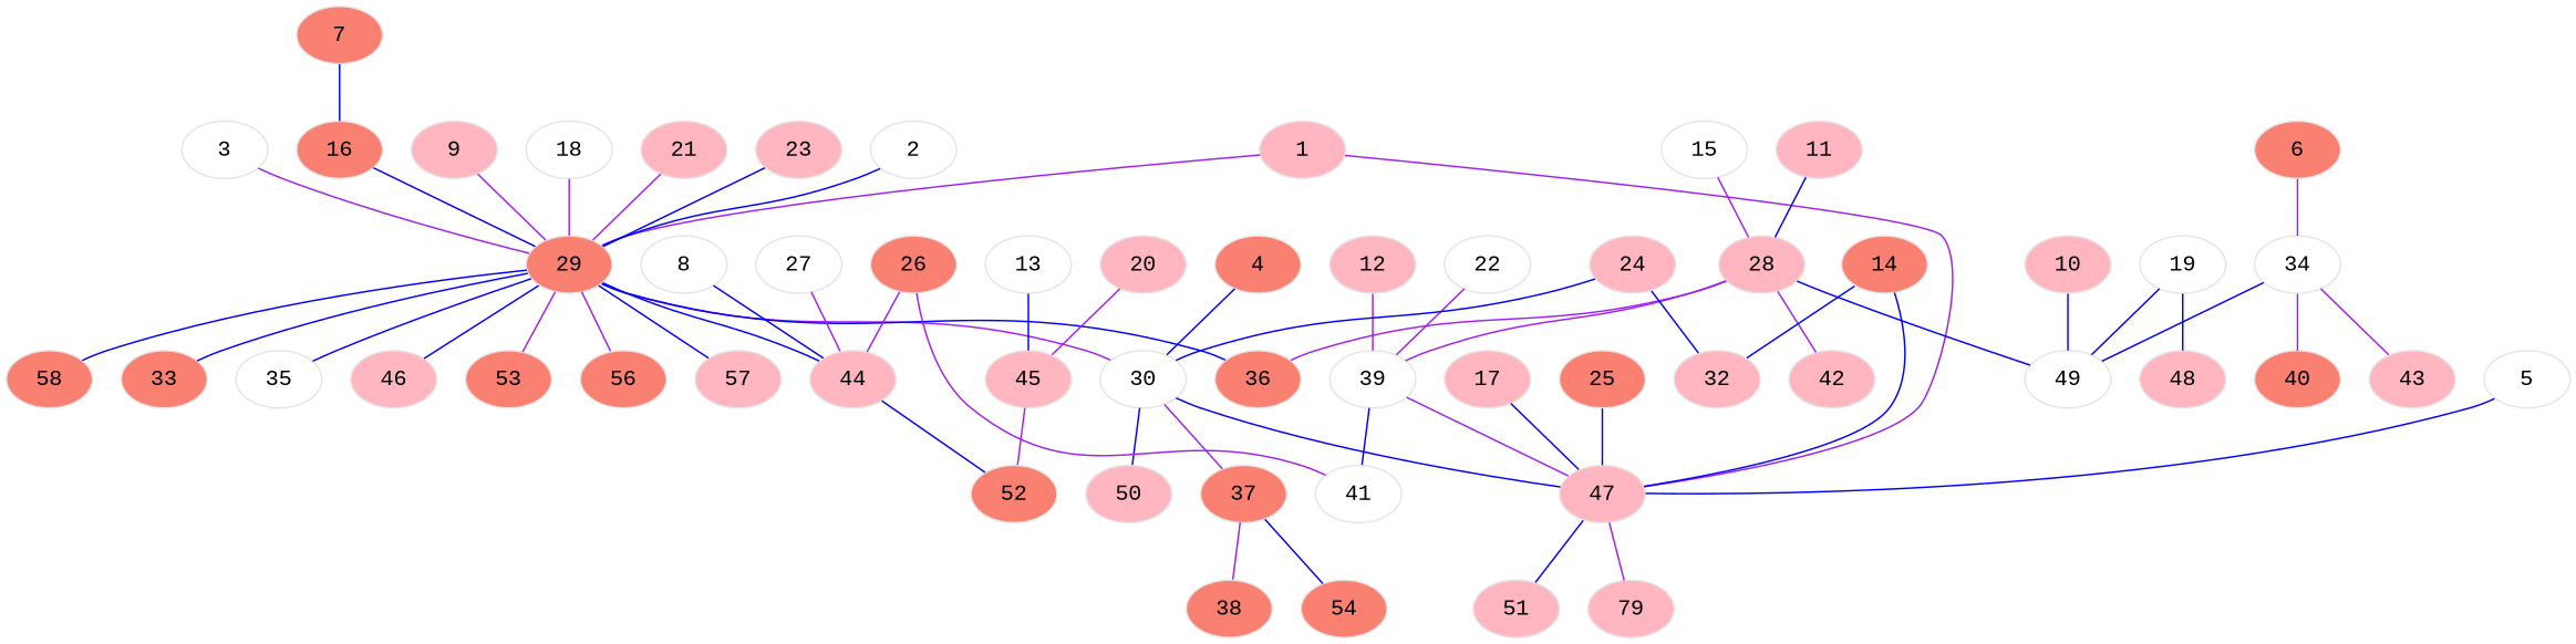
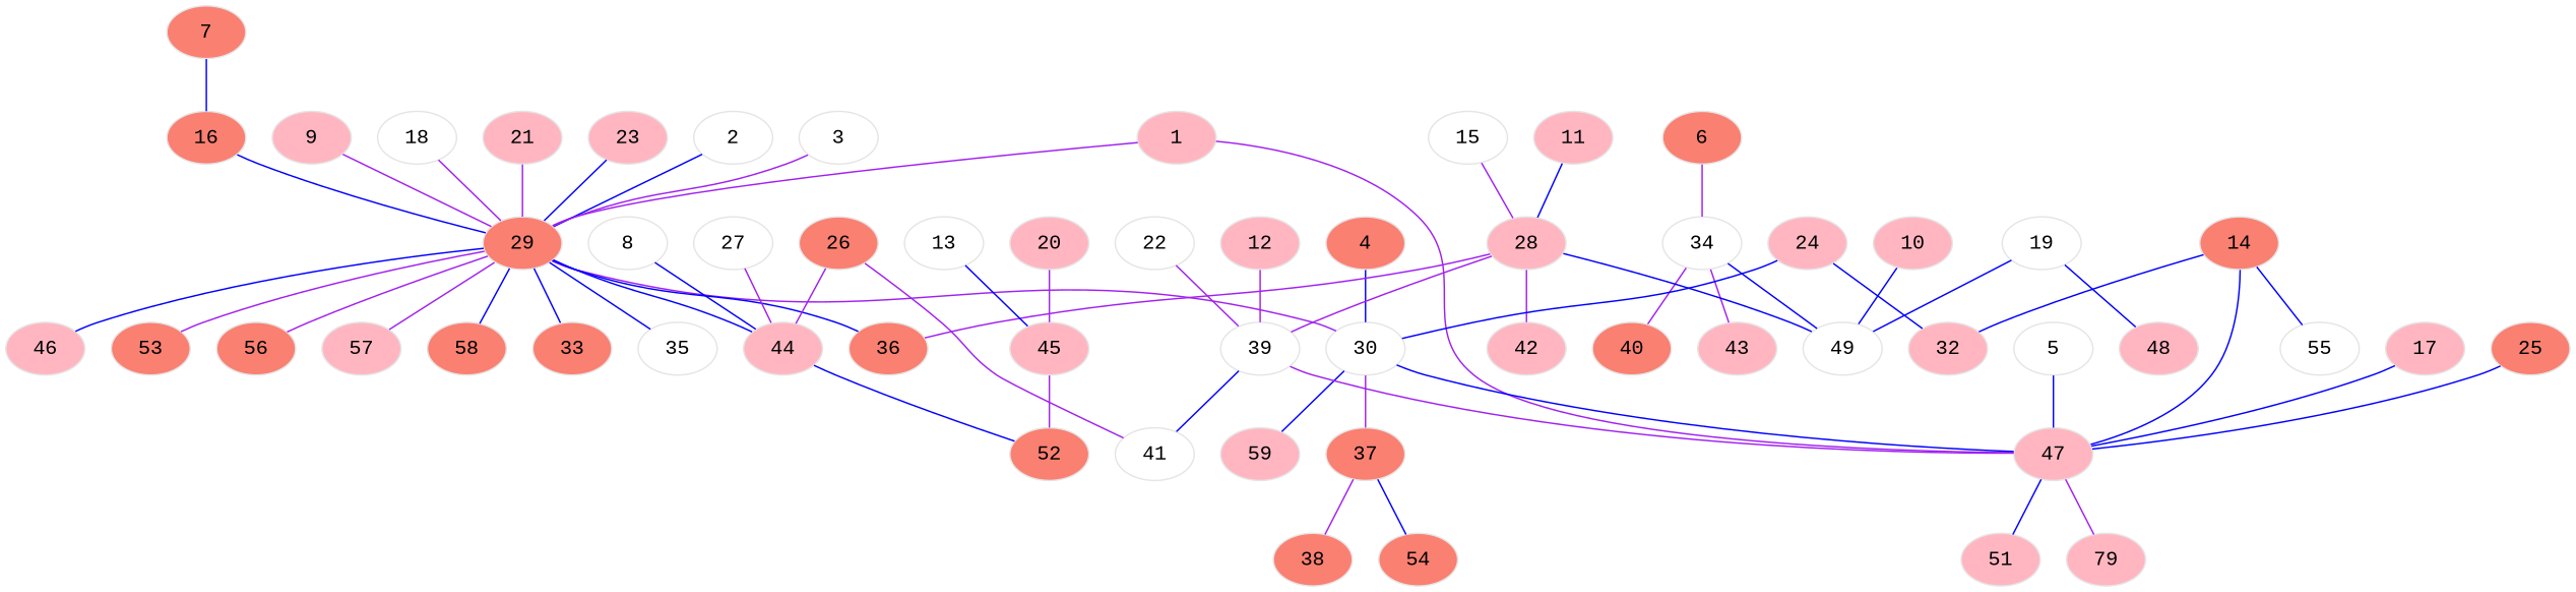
  graph {
    fontname="Liberation Mono"
    node [color=gray90 fillcolor=lightpink fontname="Liberation Mono" style=filled]
    edge [color=blue fontname="Liberation Mono" weight=1.0]
    29 [fillcolor=salmon]
    1
    47
    30 [fillcolor=white]
    44
    36 [fillcolor=salmon]
    33 [fillcolor=salmon]
    35 [fillcolor=white]
    46
    53 [fillcolor=salmon]
    56 [fillcolor=salmon]
    57
    58 [fillcolor=salmon]
    51
    n15 [label=79]
    2 [fillcolor=white]
    3 [fillcolor=white]
    4 [fillcolor=salmon]
    37 [fillcolor=salmon]
-   50
+   50 [label=59]
    5 [fillcolor=white]
    6 [fillcolor=salmon]
    34 [fillcolor=white]
    49 [fillcolor=white]
    40 [fillcolor=salmon]
    43
    7 [fillcolor=salmon]
    16 [fillcolor=salmon]
    8 [fillcolor=white]
    52 [fillcolor=salmon]
    9
    10
    11
    28
    39 [fillcolor=white]
    42
    12
    41 [fillcolor=white]
    13 [fillcolor=white]
    45
    14 [fillcolor=salmon]
    32
+   55 [fillcolor=white]
    15 [fillcolor=white]
    17
    18 [fillcolor=white]
    19 [fillcolor=white]
    48
    20
    21
    22 [fillcolor=white]
    23
    24
    25 [fillcolor=salmon]
    26 [fillcolor=salmon]
    27 [fillcolor=white]
    38 [fillcolor=salmon]
    54 [fillcolor=salmon]
    29 -- 30 [color=purple]
    29 -- 44
    29 -- 36
    29 -- 33
    29 -- 35
    29 -- 46
    29 -- 53 [color=purple]
    29 -- 56 [color=purple]
-   29 -- 57
+   29 -- 57 [color=purple]
    29 -- 58
    1 -- 29 [color=purple]
    1 -- 47 [color=purple]
    47 -- 51
    47 -- n15 [color=purple]
    30 -- 47
    30 -- 37 [color=purple weight=2.0]
    30 -- 50
    44 -- 52
    2 -- 29
    3 -- 29 [color=purple]
    4 -- 30
    37 -- 38 [color=purple]
    37 -- 54
    5 -- 47
    6 -- 34 [color=purple]
    34 -- 49
    34 -- 40 [color=purple]
    34 -- 43 [color=purple]
    7 -- 16
    16 -- 29
    8 -- 44
    9 -- 29 [color=purple]
    10 -- 49
    11 -- 28
    28 -- 36 [color=purple]
    28 -- 49
    28 -- 39 [color=purple]
    28 -- 42 [color=purple]
    39 -- 47 [color=purple]
    39 -- 41
    12 -- 39 [color=purple]
    13 -- 45
    45 -- 52 [color=purple weight=2.0]
    14 -- 47
    14 -- 32
+   14 -- 55
    15 -- 28 [color=purple]
    17 -- 47
    18 -- 29 [color=purple]
    19 -- 49
    19 -- 48
    20 -- 45 [color=purple]
    21 -- 29 [color=purple]
    22 -- 39 [color=purple]
    23 -- 29
    24 -- 30
    24 -- 32
    25 -- 47
    26 -- 44 [color=purple]
    26 -- 41 [color=purple]
    27 -- 44 [color=purple]
  }
